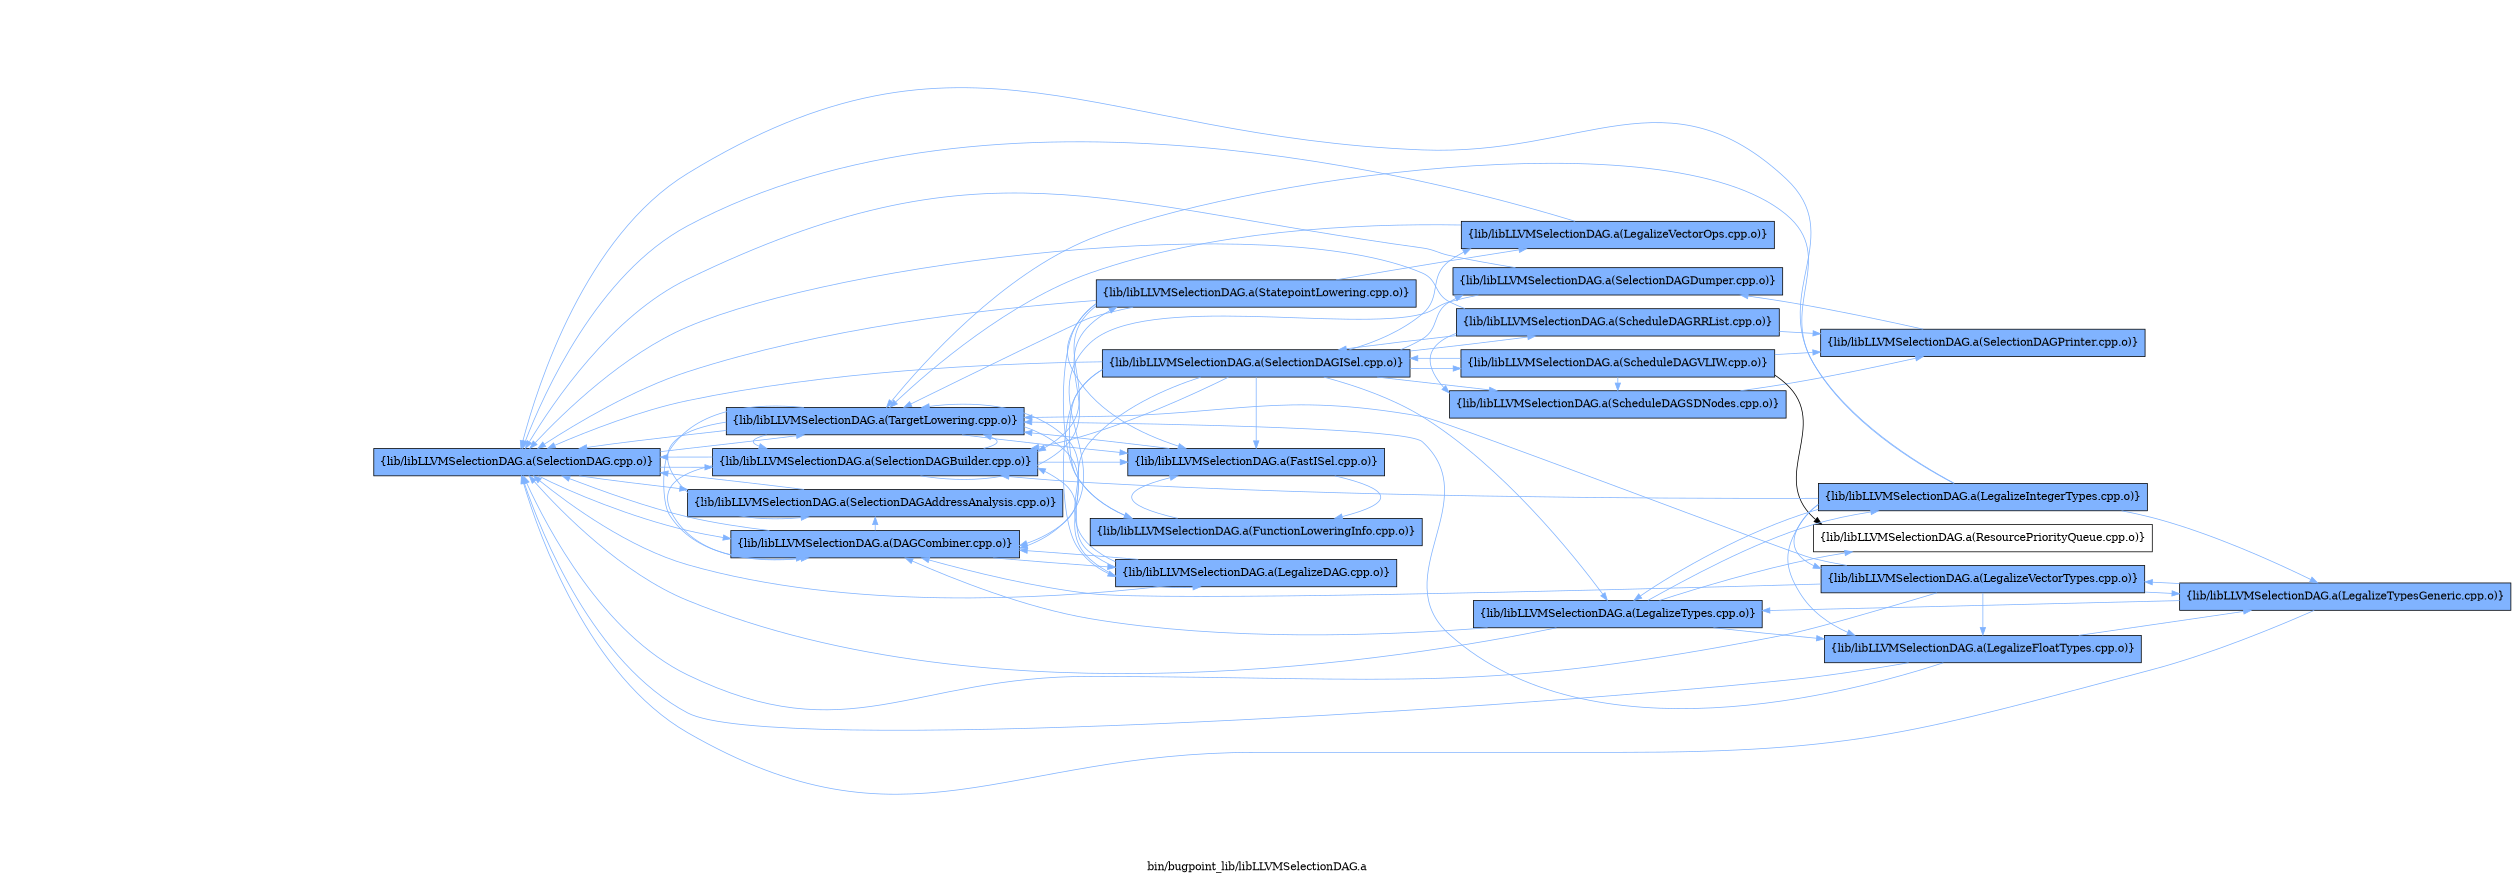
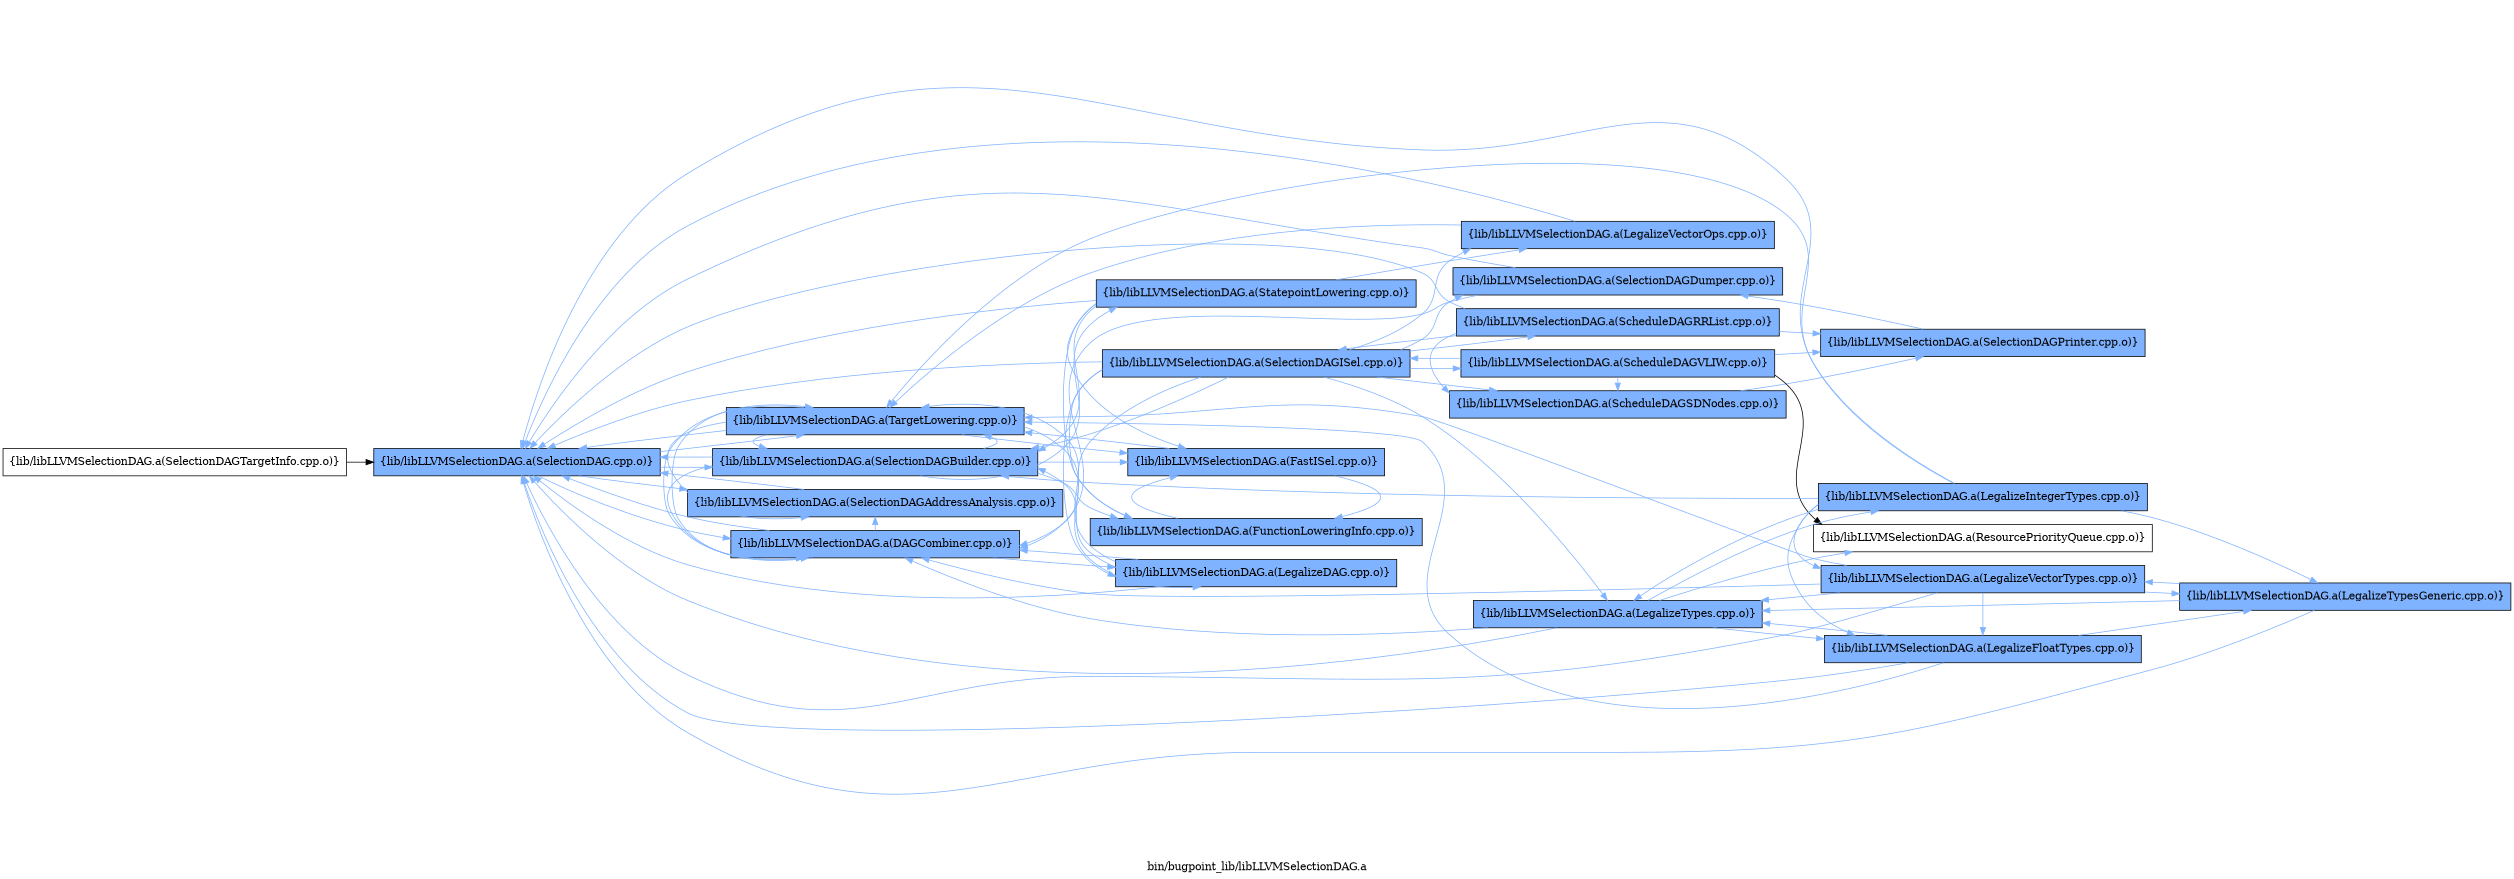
  digraph {
    label="bin/bugpoint_lib/libLLVMSelectionDAG.a"
    rankdir=LR
    node [fillcolor="0.600000 0.5 1" group=1 shape=box style=filled]
    edge [color="0.600000 0.5 1"]
    n1 [label="{lib/libLLVMSelectionDAG.a(SelectionDAG.cpp.o)}"]
    n2 [label="{lib/libLLVMSelectionDAG.a(SelectionDAGAddressAnalysis.cpp.o)}"]
    n3 [label="{lib/libLLVMSelectionDAG.a(DAGCombiner.cpp.o)}"]
    n4 [label="{lib/libLLVMSelectionDAG.a(SelectionDAGBuilder.cpp.o)}"]
    n5 [label="{lib/libLLVMSelectionDAG.a(TargetLowering.cpp.o)}"]
    n6 [label="{lib/libLLVMSelectionDAG.a(LegalizeDAG.cpp.o)}"]
    n7 [label="{lib/libLLVMSelectionDAG.a(FastISel.cpp.o)}"]
    n8 [label="{lib/libLLVMSelectionDAG.a(FunctionLoweringInfo.cpp.o)}"]
    n9 [label="{lib/libLLVMSelectionDAG.a(StatepointLowering.cpp.o)}"]
    n10 [label="{lib/libLLVMSelectionDAG.a(SelectionDAGISel.cpp.o)}"]
    n11 [label="{lib/libLLVMSelectionDAG.a(LegalizeVectorOps.cpp.o)}"]
    n12 [label="{lib/libLLVMSelectionDAG.a(ScheduleDAGRRList.cpp.o)}"]
    n13 [label="{lib/libLLVMSelectionDAG.a(ScheduleDAGSDNodes.cpp.o)}"]
    n14 [label="{lib/libLLVMSelectionDAG.a(ScheduleDAGVLIW.cpp.o)}"]
    n15 [label="{lib/libLLVMSelectionDAG.a(SelectionDAGDumper.cpp.o)}"]
    n16 [label="{lib/libLLVMSelectionDAG.a(LegalizeTypes.cpp.o)}"]
    n17 [label="{lib/libLLVMSelectionDAG.a(SelectionDAGPrinter.cpp.o)}"]
    n18 [group=0 label="{lib/libLLVMSelectionDAG.a(ResourcePriorityQueue.cpp.o)}" fillcolor="" style=""]
    n19 [label="{lib/libLLVMSelectionDAG.a(LegalizeFloatTypes.cpp.o)}"]
    n20 [label="{lib/libLLVMSelectionDAG.a(LegalizeVectorTypes.cpp.o)}"]
    n21 [label="{lib/libLLVMSelectionDAG.a(LegalizeIntegerTypes.cpp.o)}"]
    n22 [label="{lib/libLLVMSelectionDAG.a(LegalizeTypesGeneric.cpp.o)}"]
+   n23 [group=0 label="{lib/libLLVMSelectionDAG.a(SelectionDAGTargetInfo.cpp.o)}" fillcolor="" style=""]
    subgraph sub_1 {
      rank=same
      n1
    }
    subgraph sub_2 {
      rank=same
      n2
      n3
      n4
      n5
    }
    subgraph sub_3 {
      rank=same
      n6
      n7
      n8
      n9
      n10
    }
    subgraph sub_4 {
      rank=same
      n11
      n12
      n13
      n14
      n15
      n16
    }
    subgraph sub_5 {
      rank=same
      n17
      n18
      n19
      n20
      n21
    }
    n1 -> n2
    n1 -> n3
    n1 -> n4
    n1 -> n5
    n2 -> n1
    n3 -> n1
    n3 -> n2
-   n9 -> n5
+   n3 -> n5
    n3 -> n6
    n4 -> n1
    n4 -> n3
    n4 -> n5
    n4 -> n7
+   n4 -> n8
    n4 -> n9
    n5 -> n1
    n5 -> n2
    n5 -> n3
    n5 -> n4
    n5 -> n6
    n5 -> n7
    n6 -> n1
    n6 -> n3
    n6 -> n4
    n6 -> n5
    n7 -> n5
    n7 -> n8
    n8 -> n7
    n9 -> n1
    n9 -> n4
    n9 -> n7
    n9 -> n8
    n9 -> n11
    n10 -> n1
    n10 -> n3
    n10 -> n4
    n10 -> n6
-   n10 -> n7
    n10 -> n8
    n10 -> n11
    n10 -> n12
    n10 -> n13
    n10 -> n14
    n10 -> n15
    n10 -> n16
    n11 -> n1
    n11 -> n5
    n12 -> n1
    n12 -> n10
    n12 -> n13
    n12 -> n17
    n13 -> n17
    n14 -> n10
    n14 -> n13
    n14 -> n17
    n14 -> n18 [color=""]
    n15 -> n1
    n15 -> n3
    n16 -> n1
    n16 -> n3
    n16 -> n18
    n16 -> n19
    n16 -> n21
    n17 -> n15
    n19 -> n1
    n19 -> n5
+   n19 -> n16
    n19 -> n22
    n20 -> n1
    n20 -> n3
    n20 -> n5
+   n20 -> n16
    n20 -> n19
    n20 -> n22
    n21 -> n1
    n21 -> n4
    n21 -> n5
    n21 -> n16
    n21 -> n19
    n21 -> n20
    n21 -> n22
    n22 -> n1
    n22 -> n16
    n22 -> n20
+   n23 -> n1 [color=""]
  }
